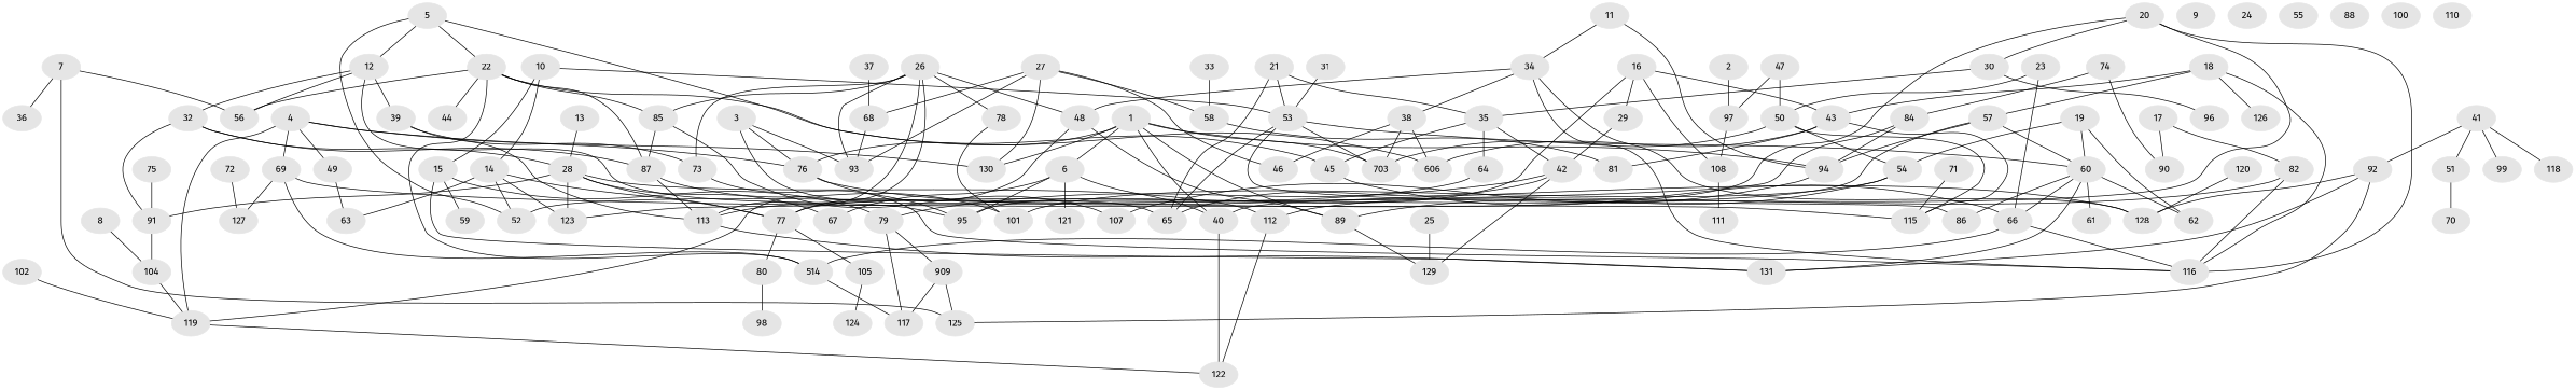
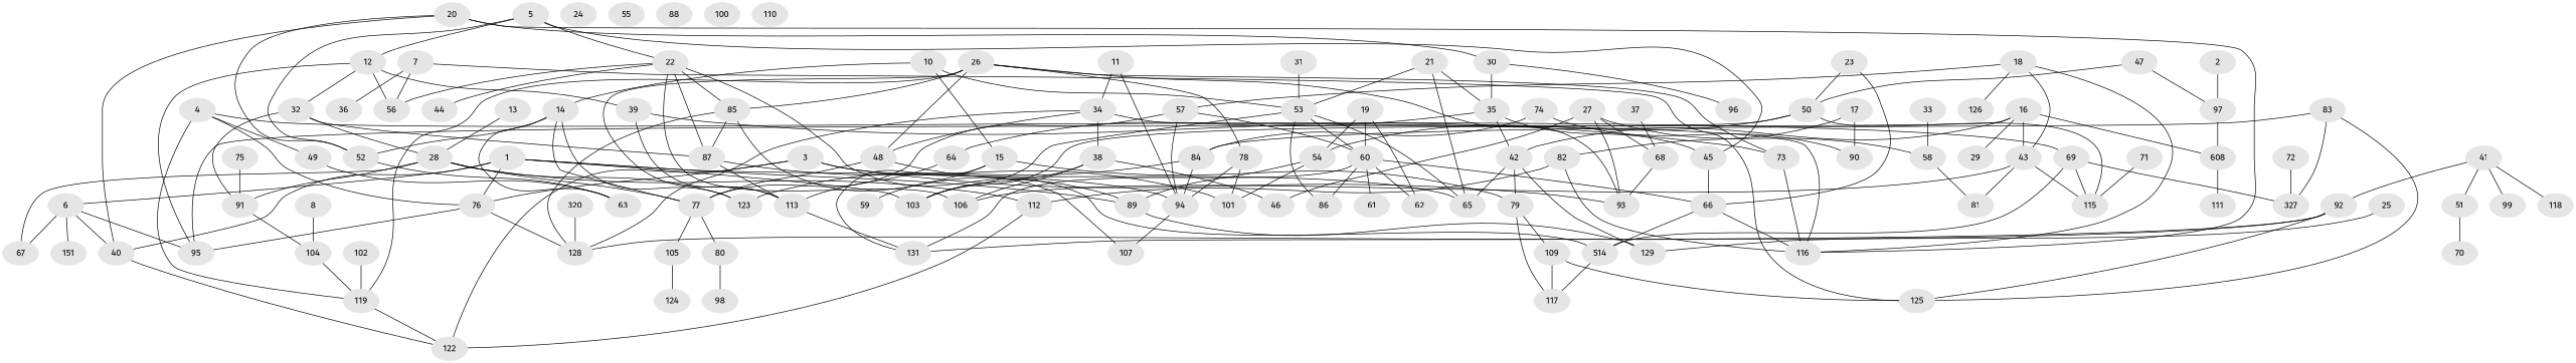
  graph {
    fontname="Fira Sans"
    node [color=gray90 fontname="Fira Sans" style=filled]
    edge [fontname="Fira Sans"]
    1
    6
    40
    76
    89
    94
-   103 [label=703]
-   130
+   103
    67
    95
-   121
+   121 [label=151]
    122
    128
    129
    107
    2
    97
-   108
+   108 [label=608]
    3
    65
    93
    4
    49
    69
    119
    63
    n27 [label=514]
    115
-   127
+   127 [label=327]
    5
    12
    22
    45
    52
    56
    32
    39
    44
    85
    87
-   106 [label=606]
+   106
    28
    77
    123
    91
    112
    66
    7
    36
    125
    8
    104
-   9
    10
    14
    15
    53
    59
    79
    131
    60
    86
    11
    34
    116
    48
    38
    73
    113
    13
    80
    105
-   109 [label=909]
+   109
    117
    16
    29
    42
    43
    27
    46
    58
    68
    81
    111
    17
    82
    90
    18
    57
    126
    19
    54
    62
    101
    61
    20
    30
    35
    96
    21
    64
    23
    50
    24
    25
    26
    78
    31
    33
    37
    41
    51
    92
    99
    118
    70
    47
    55
    71
    72
    74
    84
    75
    98
    124
+   83
    88
    100
    102
    110
-   120
+   120 [label=320]
    1 -- 6
    1 -- 40
    1 -- 76
    1 -- 89
    1 -- 94
    1 -- 103
-   1 -- 130
    6 -- 40
    6 -- 67
    6 -- 95
    6 -- 121
    40 -- 122
    76 -- 95
    76 -- 128
    89 -- 129
    94 -- 107
    2 -- 97
    97 -- 108
    108 -- 111
    3 -- 76
+   3 -- 122
    3 -- 65
    3 -- 93
    4 -- 76
-   4 -- 130
    4 -- 49
    4 -- 69
    4 -- 119
    49 -- 63
    69 -- n27
    69 -- 115
    69 -- 127
    119 -- 122
    n27 -- 117
    5 -- 12
    5 -- 22
    5 -- 45
    5 -- 52
    12 -- 95
    12 -- 56
    12 -- 32
    12 -- 39
    22 -- n27
    22 -- 56
    22 -- 44
    22 -- 85
    22 -- 87
    22 -- 106
    45 -- 66
+   52 -- 63
    32 -- 87
    32 -- 28
    32 -- 91
    39 -- 73
    39 -- 113
+   85 -- 128
    85 -- 107
    85 -- 87
    87 -- 113
    87 -- 101
    28 -- 67
    28 -- 77
    28 -- 123
    28 -- 91
    28 -- 112
    77 -- 80
    77 -- 105
    91 -- 104
    112 -- 122
    66 -- n27
    66 -- 116
    7 -- 56
    7 -- 36
    7 -- 125
    8 -- 104
    104 -- 119
    10 -- 14
    10 -- 15
    10 -- 53
    14 -- 63
    14 -- 52
    14 -- 77
    14 -- 123
    15 -- 59
    15 -- 79
    15 -- 131
    53 -- 103
    53 -- 65
    53 -- 60
    53 -- 86
    79 -- 109
    79 -- 117
    60 -- 66
    60 -- 131
    60 -- 86
    60 -- 62
    60 -- 61
    11 -- 94
    11 -- 34
    34 -- 128
    34 -- 116
    34 -- 48
    34 -- 38
    48 -- 89
    48 -- 77
    38 -- 103
    38 -- 106
    38 -- 46
    73 -- 116
    113 -- 131
    13 -- 28
    80 -- 98
    105 -- 124
    109 -- 125
    109 -- 117
    16 -- 95
    16 -- 108
    16 -- 29
-   29 -- 42
+   16 -- 42
    16 -- 43
    42 -- 129
    42 -- 65
    42 -- 79
    43 -- 115
    43 -- 106
    43 -- 81
-   27 -- 130
    27 -- 93
    27 -- 46
    27 -- 58
    27 -- 68
    58 -- 81
    68 -- 93
    17 -- 82
    17 -- 90
    82 -- 112
    82 -- 116
    18 -- 116
    18 -- 43
    18 -- 57
    18 -- 126
    57 -- 94
    57 -- 77
    57 -- 60
    19 -- 60
    19 -- 54
    19 -- 62
    54 -- 89
    54 -- 101
    20 -- 40
    20 -- 52
    20 -- 116
    20 -- 30
    30 -- 35
    30 -- 96
    35 -- 45
    35 -- 42
    35 -- 64
    21 -- 65
    21 -- 53
    21 -- 35
    64 -- 113
    23 -- 66
    23 -- 50
    50 -- 103
    50 -- 115
    50 -- 54
    25 -- 129
    26 -- 93
    26 -- 119
    26 -- 85
    26 -- 48
    26 -- 73
    26 -- 113
    26 -- 78
+   78 -- 94
    78 -- 101
    31 -- 53
    33 -- 58
    37 -- 68
    41 -- 51
    41 -- 92
    41 -- 99
    41 -- 118
    51 -- 70
    92 -- 128
    92 -- 125
    92 -- 131
    47 -- 97
    47 -- 50
    71 -- 115
    72 -- 127
    74 -- 90
    74 -- 84
    84 -- 94
    84 -- 123
    75 -- 91
+   83 -- 127
+   83 -- 125
+   83 -- 84
    102 -- 119
    120 -- 128
  }
